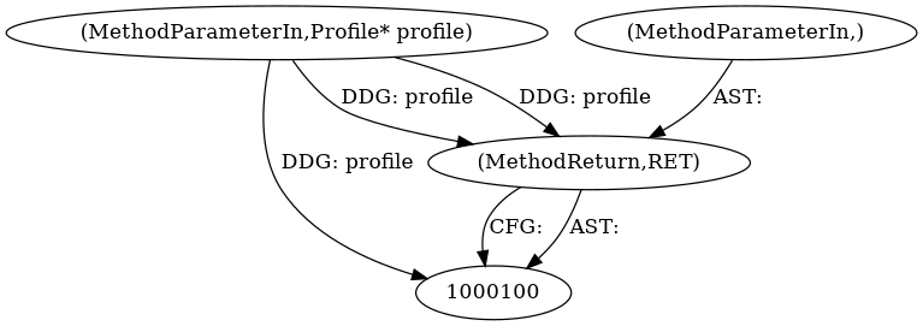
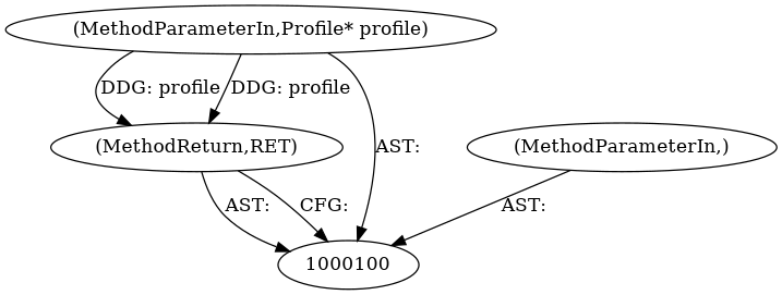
  digraph {
    n1 [label="(MethodReturn,RET)"]
    1000100
    n3 [label="(MethodParameterIn,Profile* profile)"]
    n4 [label="(MethodParameterIn,)"]
    n1 -> 1000100 [label="AST: "]
    n1 -> 1000100 [label="CFG: "]
    n3 -> n1 [label="DDG: profile"]
    n3 -> n1 [label="DDG: profile"]
-   n3 -> 1000100 [label="DDG: profile"]
-   n4 -> n1 [label="AST: "]
+   n3 -> 1000100 [label="AST: "]
+   n4 -> 1000100 [label="AST: "]
  }
